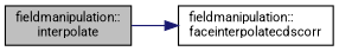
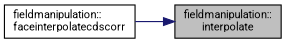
  digraph {
    rankdir=LR
    fontname=Roboto
    node [color=black fontname=Roboto fontsize=10 shape=record style=filled]
    n1 [fillcolor=grey75 fontcolor=black height=0.2 label="fieldmanipulation::\linterpolate" width=0.4]
    n2 [fillcolor=white height=0.2 label="fieldmanipulation::\lfaceinterpolatecdscorr" width=0.4]
-   n1 -> n2 [color=midnightblue fontname=Roboto fontsize=10 labelfontname=Helvetica labelfontsize=10 style=solid]
+   n2 -> n1 [color=midnightblue fontname=Roboto fontsize=10 labelfontname=Helvetica labelfontsize=10 style=solid]
  }
